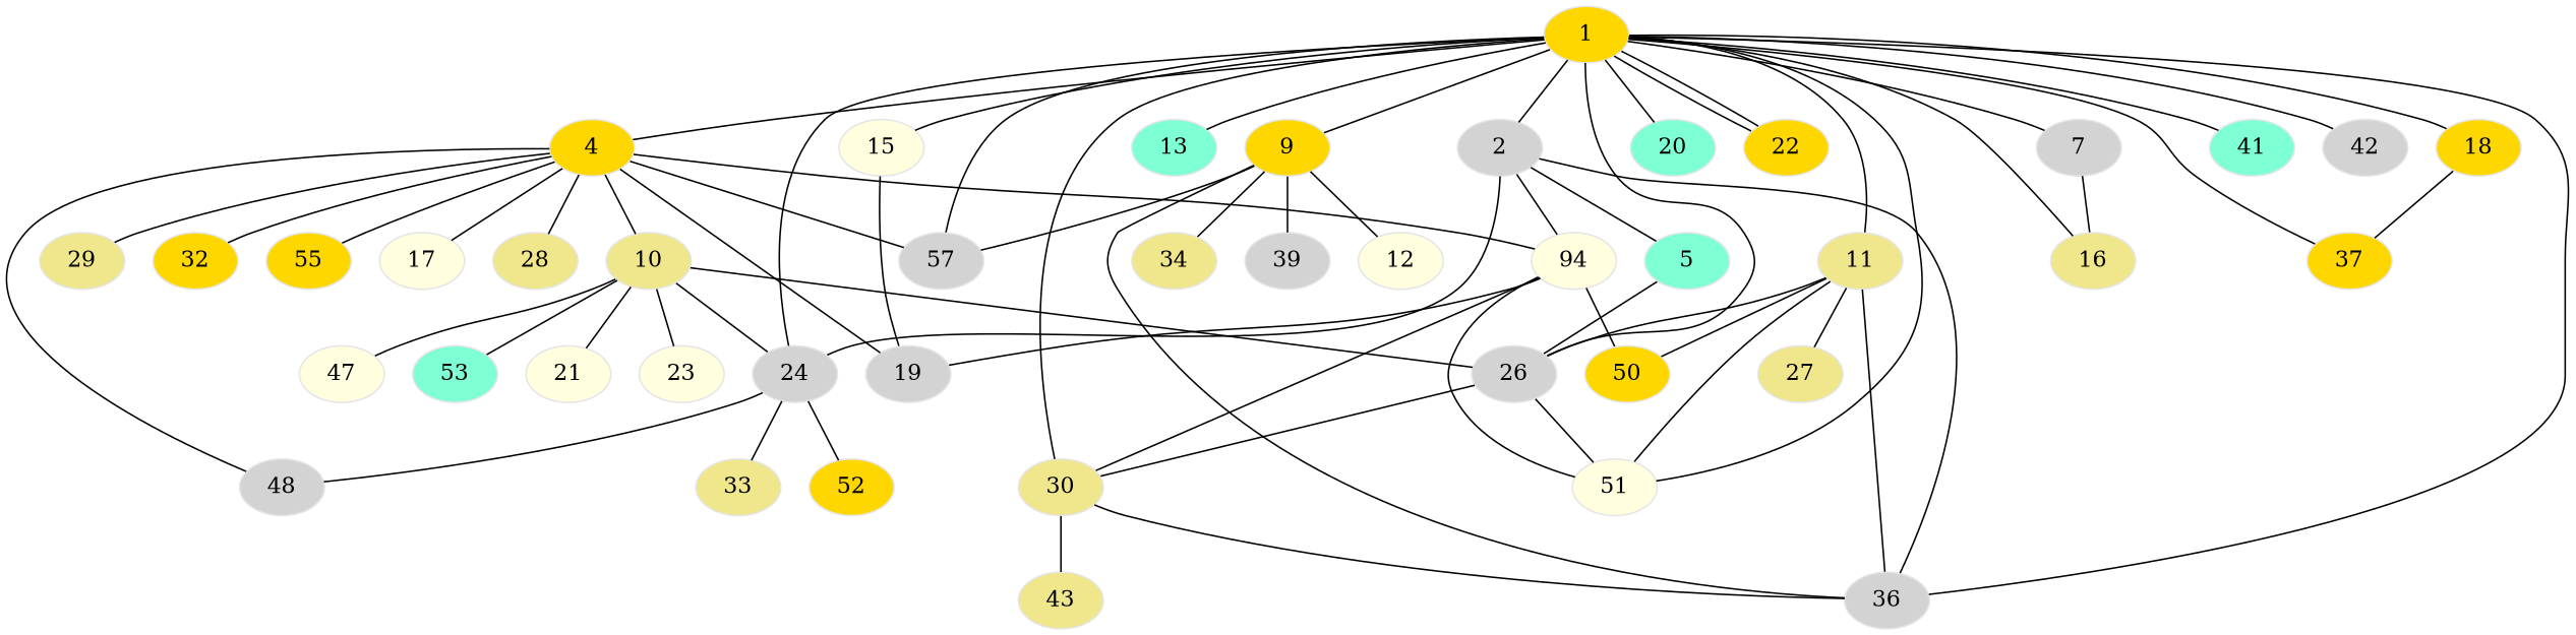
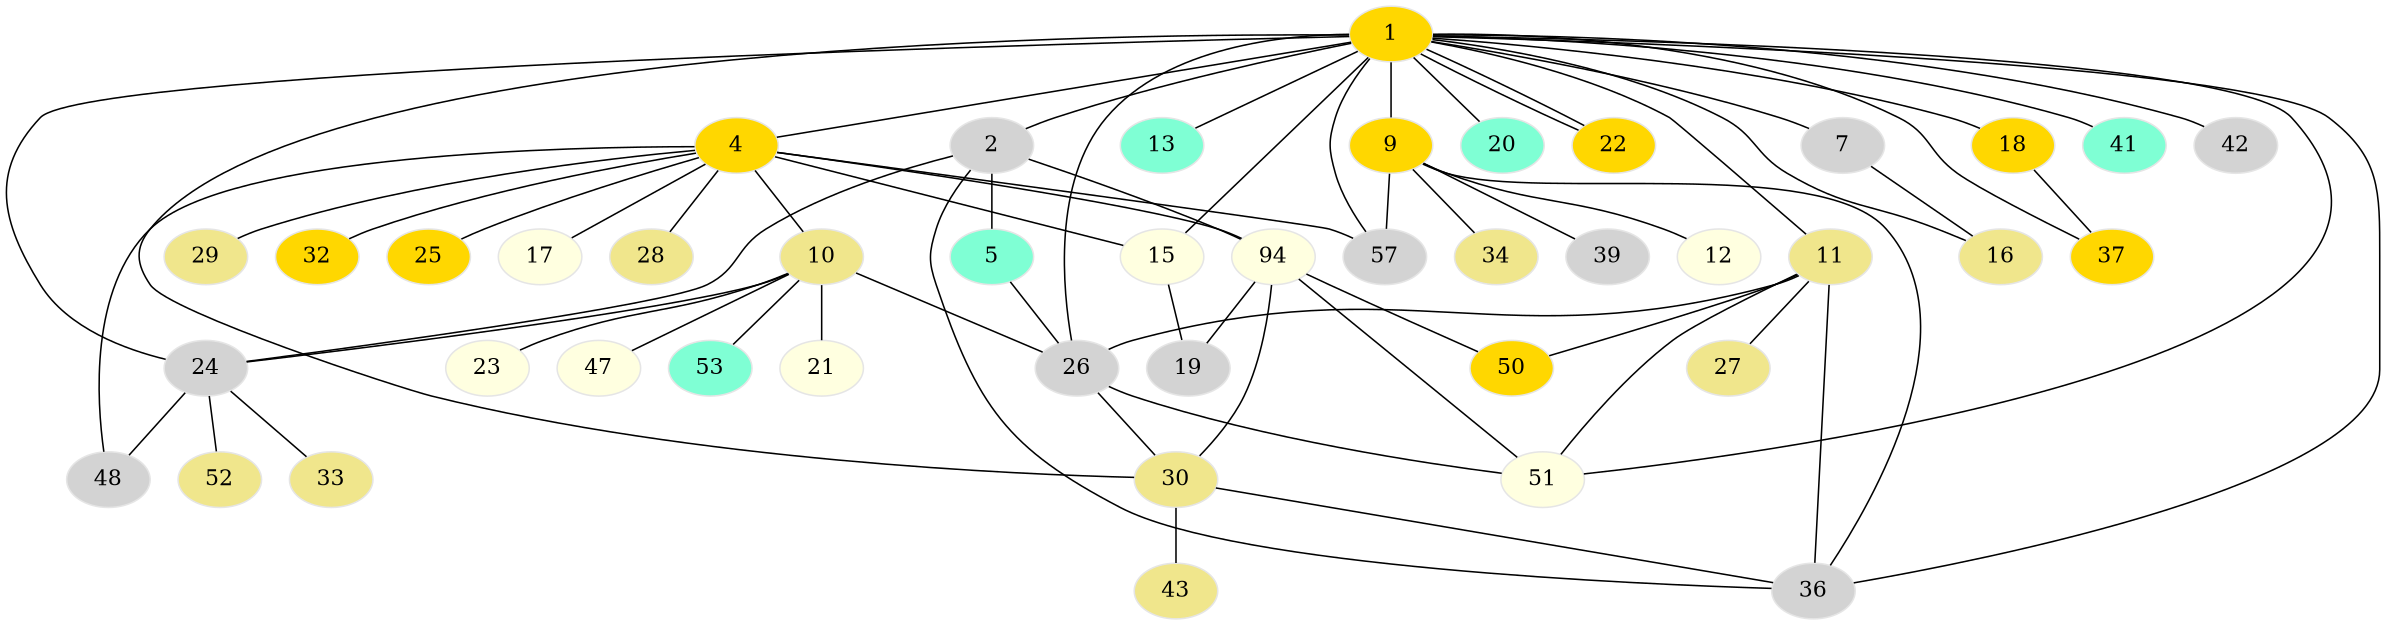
  graph {
    node [color=gray90 fillcolor=gold style=filled]
    1 [super="+3"]
    2 [fillcolor=lightgrey super="+8"]
    4 [super="+6"]
    7 [fillcolor=lightgrey super="+25"]
    9 [super="+59"]
    11 [fillcolor=khaki super="+31"]
    13 [fillcolor=aquamarine]
    15 [fillcolor=lightyellow super="+45"]
    16 [fillcolor=khaki]
    18
    20 [fillcolor=aquamarine]
    22 [super="+35"]
    24 [fillcolor=lightgrey super="+44"]
    26 [fillcolor=lightgrey super="+40"]
    30 [fillcolor=khaki super="+46"]
    36 [fillcolor=lightgrey super="+49"]
    37
    41 [fillcolor=aquamarine]
    42 [fillcolor=lightgrey]
    51 [fillcolor=lightyellow super="+54"]
    57 [fillcolor=lightgrey]
    5 [fillcolor=aquamarine]
    n23 [fillcolor=lightyellow label=94 super="+38"]
    10 [fillcolor=khaki super="+58"]
    17 [fillcolor=lightyellow]
    28 [fillcolor=khaki]
    29 [fillcolor=khaki]
    32
    48 [fillcolor=lightgrey]
-   55
+   55 [label=25]
    12 [fillcolor=lightyellow]
    34 [fillcolor=khaki]
    39 [fillcolor=lightgrey]
    27 [fillcolor=khaki]
    50 [super="+56"]
    19 [fillcolor=lightgrey]
    33 [fillcolor=khaki]
-   52
+   52 [fillcolor=khaki]
    43 [fillcolor=khaki]
    21 [fillcolor=lightyellow]
    23 [fillcolor=lightyellow]
    47 [fillcolor=lightyellow]
    53 [fillcolor=aquamarine]
    1 -- 2 [weight=2]
    1 -- 4 [weight=2]
    1 -- 7
    1 -- 9
    1 -- 11
    1 -- 13
    1 -- 15 [weight=2]
    1 -- 16
    1 -- 18
    1 -- 20
    1 -- 22
    1 -- 22
    1 -- 24 [weight=2]
    1 -- 26
    1 -- 30
    1 -- 36
    1 -- 37
    1 -- 41
    1 -- 42
    1 -- 51
    1 -- 57
    2 -- 24
    2 -- 36
    2 -- 5
    2 -- n23
-   4 -- 19
+   4 -- 15
    4 -- 57
    4 -- n23
    4 -- 10
    4 -- 17
    4 -- 28
    4 -- 29
    4 -- 32
    4 -- 48
    4 -- 55
    7 -- 16
    9 -- 36
    9 -- 57
    9 -- 12
    9 -- 34
    9 -- 39
    11 -- 26
    11 -- 36
    11 -- 51
    11 -- 27
    11 -- 50
    15 -- 19
    18 -- 37
    24 -- 48
    24 -- 33
    24 -- 52
    26 -- 30
    26 -- 51
    30 -- 36
    30 -- 43
    5 -- 26
    n23 -- 30
    n23 -- 51
    n23 -- 50
    n23 -- 19
    10 -- 24
    10 -- 26
    10 -- 21
    10 -- 23
    10 -- 47
    10 -- 53
  }
